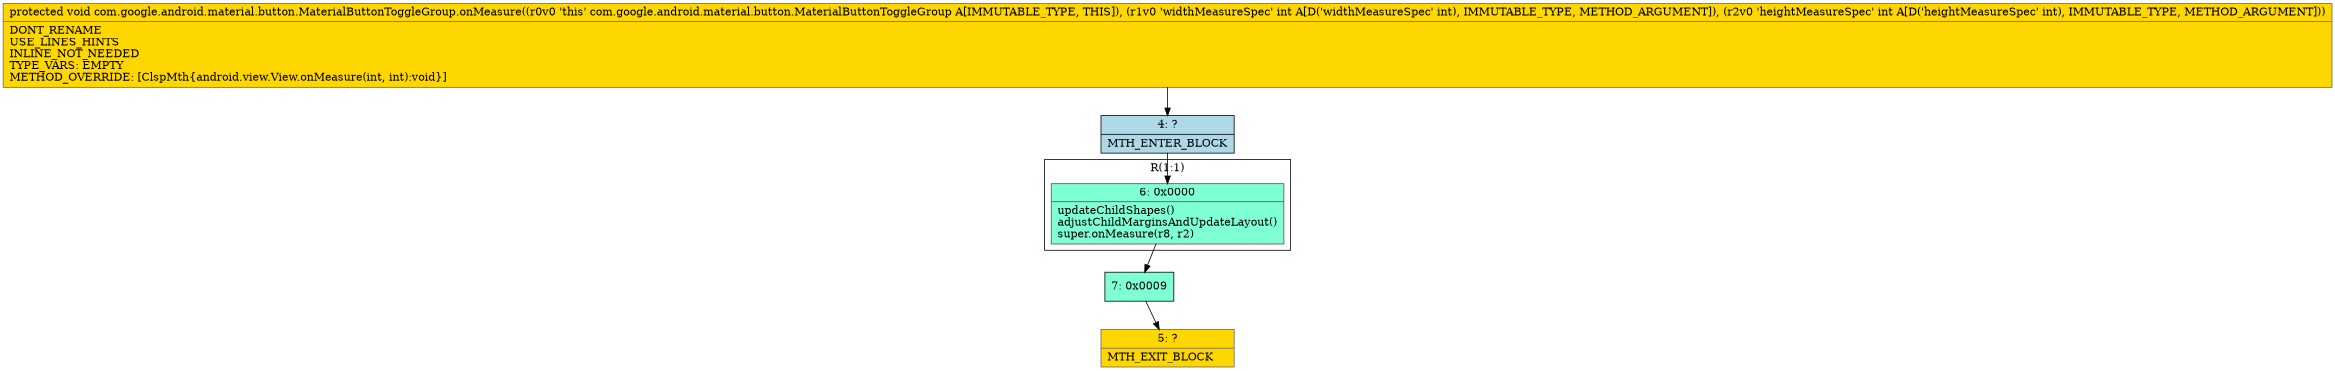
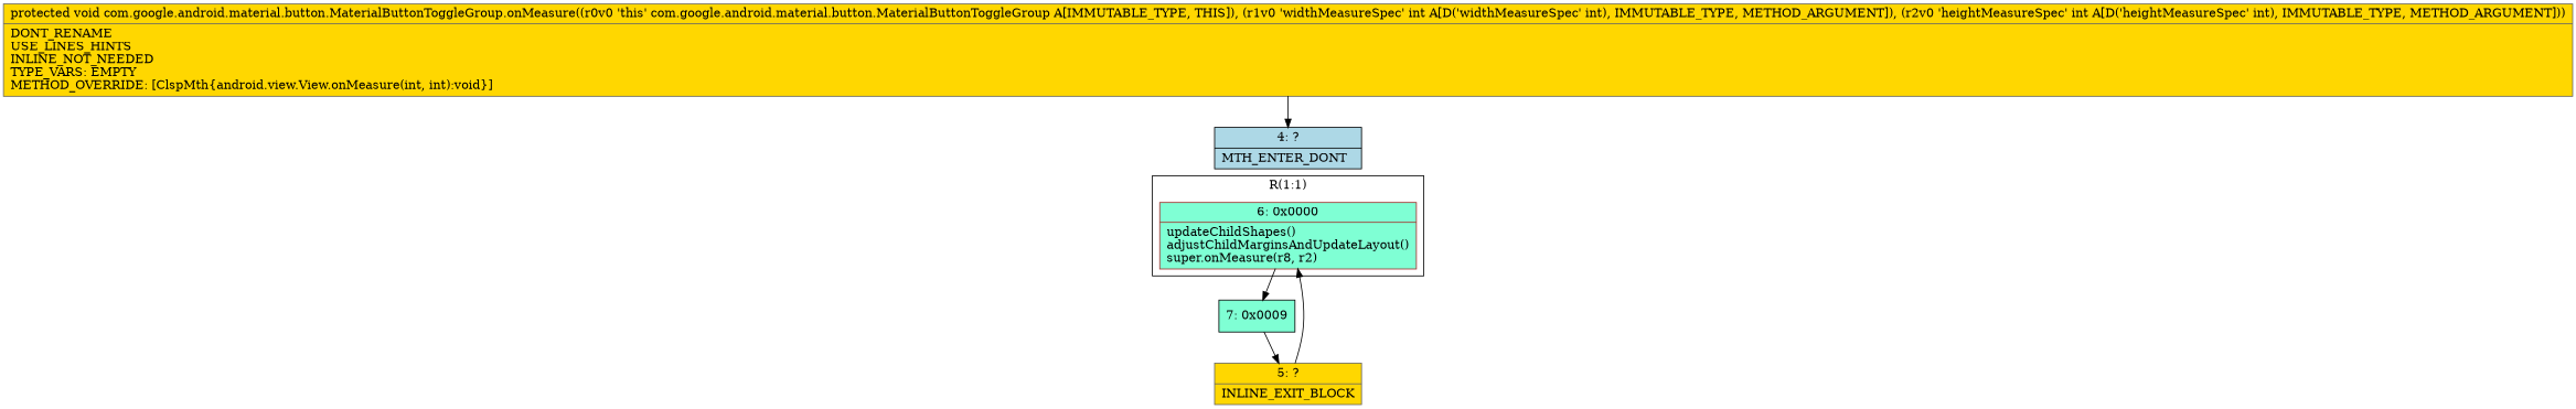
  digraph {
    node [color=black fillcolor=aquamarine shape=record style=filled]
    n1 [color=brown label="{6\:\ 0x0000|updateChildShapes()\ladjustChildMarginsAndUpdateLayout()\lsuper.onMeasure(r8, r2)\l}"]
    n2 [label="{7\:\ 0x0009}"]
-   n3 [color=gray40 fillcolor=gold label="{5\:\ ?|MTH_EXIT_BLOCK\l}"]
-   n4 [fillcolor=lightblue label="{4\:\ ?|MTH_ENTER_BLOCK\l}"]
+   n3 [color=gray40 fillcolor=gold label="{5\:\ ?|INLINE_EXIT_BLOCK\l}"]
+   n4 [fillcolor=lightblue label="{4\:\ ?|MTH_ENTER_DONT\l}"]
    n5 [color=gray40 fillcolor=gold label="{protected void com.google.android.material.button.MaterialButtonToggleGroup.onMeasure((r0v0 'this' com.google.android.material.button.MaterialButtonToggleGroup A[IMMUTABLE_TYPE, THIS]), (r1v0 'widthMeasureSpec' int A[D('widthMeasureSpec' int), IMMUTABLE_TYPE, METHOD_ARGUMENT]), (r2v0 'heightMeasureSpec' int A[D('heightMeasureSpec' int), IMMUTABLE_TYPE, METHOD_ARGUMENT]))  | DONT_RENAME\lUSE_LINES_HINTS\lINLINE_NOT_NEEDED\lTYPE_VARS: EMPTY\lMETHOD_OVERRIDE: [ClspMth\{android.view.View.onMeasure(int, int):void\}]\l}"]
    subgraph cluster_1 {
      label="R(1:1)"
      n1
    }
    n1 -> n2
    n2 -> n3
-   n4 -> n1
+   n3 -> n1
    n5 -> n4
  }
